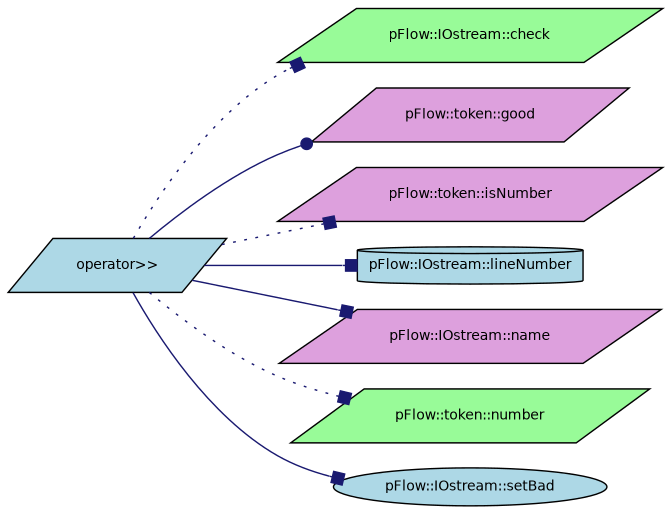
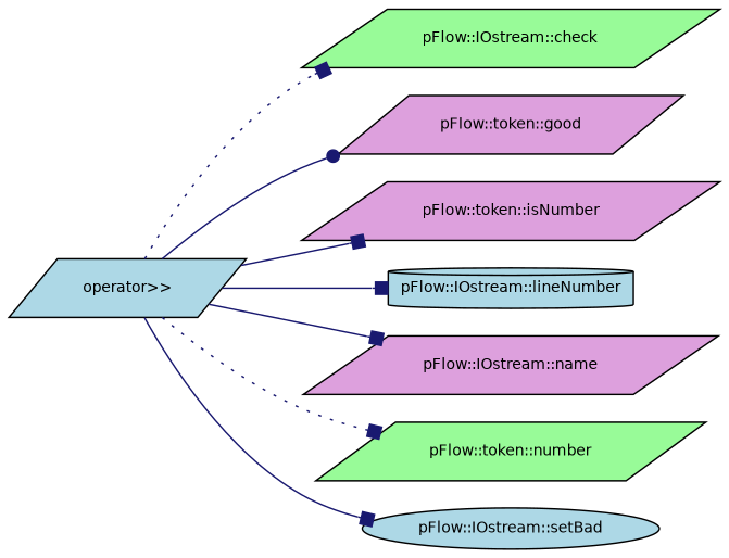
  digraph {
    rankdir=LR
    node [color=black fillcolor=lightblue fontname=Helvetica fontsize=10 shape=parallelogram style=filled]
    edge [arrowhead=box color=midnightblue fontname=Helvetica fontsize=10 labelfontname=Helvetica labelfontsize=10 style=solid]
    n1 [fontcolor=black height=0.2 label="operator\>\>" width=0.4]
    n2 [fillcolor=palegreen height=0.2 label="pFlow::IOstream::check" width=0.4]
    n3 [fillcolor=plum height=0.2 label="pFlow::token::good" width=0.4]
    n4 [fillcolor=plum height=0.2 label="pFlow::token::isNumber" width=0.4]
    n5 [height=0.2 label="pFlow::IOstream::lineNumber" shape=cylinder width=0.4]
    n6 [fillcolor=plum height=0.2 label="pFlow::IOstream::name" width=0.4]
    n7 [fillcolor=palegreen height=0.2 label="pFlow::token::number" width=0.4]
    n8 [height=0.2 label="pFlow::IOstream::setBad" shape=ellipse width=0.4]
    n1 -> n2 [style=dotted]
    n1 -> n3 [arrowhead=dot]
-   n1 -> n4 [style=dotted]
+   n1 -> n4
    n1 -> n5
    n1 -> n6
    n1 -> n7 [style=dotted]
    n1 -> n8
  }
